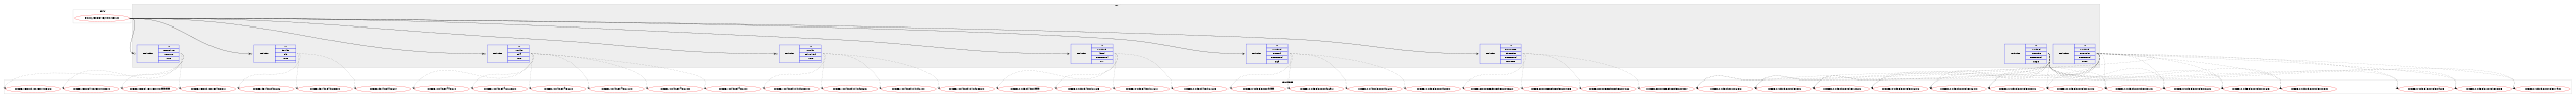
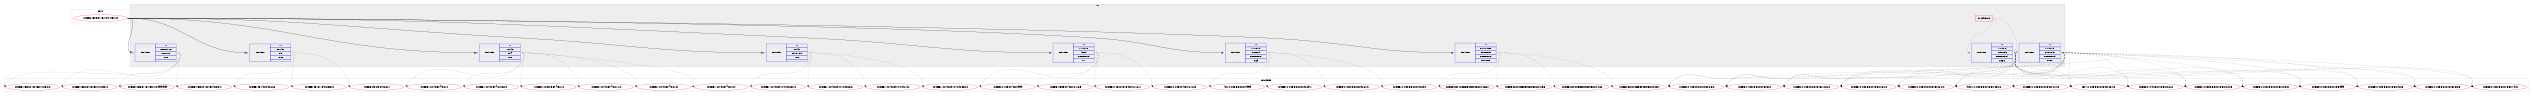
  digraph {
    compound=true
    concentrate=true
    fontname="DejaVu Sans"
    fontsize=10
    newrank=true
    rankdir=TB
    ranksep=1.5
    node [color=red fontname="DejaVu Sans" fontsize=10]
    edge [arrowhead=vee fontname="DejaVu Sans" headport=w style=dotted tailport=e weight=100]
-   n1 [label="group://net-analyzer/mbrowse-0.4.3" width=4]
+   n1 [label="portage://net-analyzer/mbrowse-0.4.3" width=4]
    n2 [color=blue label=<<TABLE BORDER="0" CELLBORDER="1" CELLSPACING="0" CELLPADDING="4" WIDTH="220"><TR><TD ROWSPAN="6" CELLPADDING="30">pack_dep</TD></TR><TR><TD WIDTH="110">no</TD></TR><TR><TD>sys-devel</TD></TR><TR><TD>automake</TD></TR><TR><TD>greaterequal</TD></TR><TR><TD>1.16.1</TD></TR></TABLE>> shape=none]
    n3 [color=blue label=<<TABLE BORDER="0" CELLBORDER="1" CELLSPACING="0" CELLPADDING="4" WIDTH="220"><TR><TD ROWSPAN="6" CELLPADDING="30">pack_dep</TD></TR><TR><TD WIDTH="110">no</TD></TR><TR><TD>sys-devel</TD></TR><TR><TD>automake</TD></TR><TR><TD>greaterequal</TD></TR><TR><TD>1.15.1</TD></TR></TABLE>> shape=none]
+   n4 [label=<<TABLE BORDER="0" CELLBORDER="1" CELLSPACING="0" CELLPADDING="4"><TR><TD CELLPADDING="10">any_of_group</TD></TR></TABLE>> shape=none]
    n5 [color=blue label=<<TABLE BORDER="0" CELLBORDER="1" CELLSPACING="0" CELLPADDING="4" WIDTH="220"><TR><TD ROWSPAN="6" CELLPADDING="30">pack_dep</TD></TR><TR><TD WIDTH="110">no</TD></TR><TR><TD>app-portage</TD></TR><TR><TD>elt-patches</TD></TR><TR><TD>greaterequal</TD></TR><TR><TD>20170815</TD></TR></TABLE>> shape=none]
    n6 [color=blue label=<<TABLE BORDER="0" CELLBORDER="1" CELLSPACING="0" CELLPADDING="4" WIDTH="220"><TR><TD ROWSPAN="6" CELLPADDING="30">pack_dep</TD></TR><TR><TD WIDTH="110">no</TD></TR><TR><TD>sys-devel</TD></TR><TR><TD>autoconf</TD></TR><TR><TD>greaterequal</TD></TR><TR><TD>2.69</TD></TR></TABLE>> shape=none]
    n7 [color=blue label=<<TABLE BORDER="0" CELLBORDER="1" CELLSPACING="0" CELLPADDING="4" WIDTH="220"><TR><TD ROWSPAN="6" CELLPADDING="30">pack_dep</TD></TR><TR><TD WIDTH="110">no</TD></TR><TR><TD>sys-devel</TD></TR><TR><TD>libtool</TD></TR><TR><TD>greaterequal</TD></TR><TR><TD>2.4</TD></TR></TABLE>> shape=none]
    n8 [color=blue label=<<TABLE BORDER="0" CELLBORDER="1" CELLSPACING="0" CELLPADDING="4" WIDTH="220"><TR><TD ROWSPAN="6" CELLPADDING="30">pack_dep</TD></TR><TR><TD WIDTH="110">no</TD></TR><TR><TD>dev-libs</TD></TR><TR><TD>glib</TD></TR><TR><TD>none</TD></TR><TR><TD></TD></TR></TABLE>> shape=none]
    n9 [color=blue label=<<TABLE BORDER="0" CELLBORDER="1" CELLSPACING="0" CELLPADDING="4" WIDTH="220"><TR><TD ROWSPAN="6" CELLPADDING="30">pack_dep</TD></TR><TR><TD WIDTH="110">no</TD></TR><TR><TD>net-analyzer</TD></TR><TR><TD>net-snmp</TD></TR><TR><TD>none</TD></TR><TR><TD></TD></TR></TABLE>> shape=none]
    n10 [color=blue label=<<TABLE BORDER="0" CELLBORDER="1" CELLSPACING="0" CELLPADDING="4" WIDTH="220"><TR><TD ROWSPAN="6" CELLPADDING="30">pack_dep</TD></TR><TR><TD WIDTH="110">no</TD></TR><TR><TD>x11-libs</TD></TR><TR><TD>gdk-pixbuf</TD></TR><TR><TD>none</TD></TR><TR><TD></TD></TR></TABLE>> shape=none]
    n11 [color=blue label=<<TABLE BORDER="0" CELLBORDER="1" CELLSPACING="0" CELLPADDING="4" WIDTH="220"><TR><TD ROWSPAN="6" CELLPADDING="30">pack_dep</TD></TR><TR><TD WIDTH="110">no</TD></TR><TR><TD>x11-libs</TD></TR><TR><TD>gtk+</TD></TR><TR><TD>none</TD></TR><TR><TD></TD></TR></TABLE>> shape=none]
    n12 [label="portage://sys-devel/automake-1.10.3-r3" width=4]
-   n13 [label="portage://sys-devel/automake-1.11.6-r3" width=4]
-   n14 [label="portage://sys-devel/automake-1.12.6-r2" width=4]
-   n15 [label="portage://sys-devel/automake-1.13.4-r2" width=4]
+   n13 [label="portage://none-devel/automake-1.11.6-r3" width=4]
+   n14 [label="portage://sys-libs/automake-1.12.6-r2" width=4]
+   n15 [label="pack://sys-devel/automake-1.13.4-r2" width=4]
    n16 [label="portage://sys-devel/automake-1.14.1-r2" width=4]
-   n17 [label="portage://sys-devel/automake-1.15.1-r2" width=4]
+   n17 [label="libtool://sys-devel/automake-1.15.1-r2" width=4]
    n18 [label="portage://sys-devel/automake-1.16.1-r1" width=4]
    n19 [label="portage://sys-devel/automake-1.16.1-r2" width=4]
    n20 [label="portage://sys-devel/automake-1.4_p6-r2" width=4]
    n21 [label="portage://sys-devel/automake-1.5-r2" width=4]
-   n22 [label="portage://sys-devel/group-1.6.3-r2" width=4]
+   n22 [label="portage://sys-devel/automake-1.6.3-r2" width=4]
    n23 [label="portage://sys-devel/automake-1.7.9-r3" width=4]
    n24 [label="portage://sys-devel/automake-1.8.5-r5" width=4]
    n25 [label="portage://sys-devel/automake-1.9.6-r5" width=4]
+   n26 [label="portage://sys-devel/automake-9999" width=4]
    n27 [label="portage://app-portage/elt-patches-20170317" width=4]
    n28 [label="portage://app-portage/elt-patches-20170422" width=4]
    n29 [label="portage://app-portage/elt-patches-20170815" width=4]
-   n30 [label="portage://app-portage/elt-patches-20170826.1" width=4]
+   n30 [label="portage://pack-portage/elt-patches-20170826.1" width=4]
    n31 [label="portage://sys-devel/autoconf-2.13-r1" width=4]
-   n32 [label="portage://sys-libtool/autoconf-2.64-r1" width=4]
+   n32 [label="portage://sys-devel/autoconf-2.64-r1" width=4]
    n33 [label="portage://sys-devel/autoconf-2.69-r4" width=4]
-   n34 [label="portage://sys-devel/autoconf-9999" width=4]
+   n34 [label="libs://sys-devel/autoconf-9999" width=4]
    n35 [label="portage://sys-devel/libtool-2.4.6-r3" width=4]
-   n36 [label="portage://sys-devel/libtool-2.4.6-r4" width=4]
-   n37 [label="portage://sys-devel/libtool-2.4.6-r5" width=4]
+   n36 [label="portage://sys-automake/libtool-2.4.6-r4" width=4]
+   n37 [label="portage://net-devel/libtool-2.4.6-r5" width=4]
    n38 [label="portage://sys-devel/libtool-9999" width=4]
-   n39 [label="portage://dev-libs/glib-2.58.3-r1" width=4]
+   n39 [label="portage://dev-any/glib-2.58.3-r1" width=4]
    n40 [label="portage://dev-libs/glib-2.60.6" width=4]
-   n41 [label="portage://dev-libs/glib-2.60.7" width=4]
+   n41 [label="portage://dev-dev/glib-2.60.7" width=4]
    n42 [label="portage://net-analyzer/net-snmp-5.8-r1" width=4]
    n43 [label="portage://net-analyzer/net-snmp-5.2-r2" width=4]
    n44 [label="portage://net-analyzer/net-libs-5.8-r4" width=4]
    n45 [label="portage://net-analyzer/net-snmp-99999999" width=4]
    n46 [label="portage://x11-libs/gdk-pixbuf-2.36.12" width=4]
    n47 [label="portage://x11-libs/gdk-pixbuf-2.38.1-r1" width=4]
    n48 [label="portage://x11-libs/gdk-pixbuf-2.38.2-r1" width=4]
    n49 [label="portage://x11-libs/gdk-pixbuf-2.40.0" width=4]
    n50 [label="portage://x11-libs/gtk+-2.24.32-r1" width=4]
    n51 [label="portage://x11-libs/gtk+-3.24.1" width=4]
    n52 [label="portage://x11-libs/gtk+-3.24.10" width=4]
    n53 [label="portage://x11-libs/gtk+-3.24.11" width=4]
    n54 [label="portage://x11-libs/gtk+-3.24.4-r1" width=4]
-   n55 [label="portage://x11-libs/gtk+-3.24.8" width=4]
+   n55 [label="portage://x11-devel/gtk+-3.24.8" width=4]
    subgraph cluster_1 {
      color=gray
      label=<<i>ebuild</i>>
      rank=same
      n1
    }
    subgraph cluster_2 {
      color=gray
      label=<<i>dependencies</i>>
      subgraph cluster_3 {
        color=gray
        fillcolor="#eeeeee"
        label=<<i>compile</i>>
        style=filled
        subgraph sub_4 {
          color=gray
          fillcolor="#eeeeee"
          label=<<i>compile</i>>
          style=filled
+         n4
          subgraph sub_5 {
            color=gray
            fillcolor="#eeeeee"
            label=<<i>compile</i>>
            style=filled
            n2
          }
          subgraph sub_6 {
            color=gray
            fillcolor="#eeeeee"
            label=<<i>compile</i>>
            style=filled
            n3
          }
        }
        subgraph sub_7 {
          color=gray
          fillcolor="#eeeeee"
          label=<<i>compile</i>>
          style=filled
          n5
        }
        subgraph sub_8 {
          color=gray
          fillcolor="#eeeeee"
          label=<<i>compile</i>>
          style=filled
          n6
        }
        subgraph sub_9 {
          color=gray
          fillcolor="#eeeeee"
          label=<<i>compile</i>>
          style=filled
          n7
        }
      }
      subgraph cluster_10 {
        color=gray
        fillcolor="#eeeeee"
        label=<<i>compile and run</i>>
        style=filled
        subgraph sub_11 {
          color=gray
          fillcolor="#eeeeee"
          label=<<i>compile and run</i>>
          style=filled
          n8
        }
        subgraph sub_12 {
          color=gray
          fillcolor="#eeeeee"
          label=<<i>compile and run</i>>
          style=filled
          n9
        }
        subgraph sub_13 {
          color=gray
          fillcolor="#eeeeee"
          label=<<i>compile and run</i>>
          style=filled
          n10
        }
        subgraph sub_14 {
          color=gray
          fillcolor="#eeeeee"
          label=<<i>compile and run</i>>
          style=filled
          n11
        }
      }
      subgraph cluster_15 {
        color=gray
        fillcolor="#eeeeee"
        label=<<i>run</i>>
        style=filled
      }
    }
    subgraph cluster_16 {
      color=gray
      label=<<i>candidates</i>>
      rank=same
      subgraph sub_17 {
        color=black
        label=<<i>candidates</i>>
        nodesep=1
        rank=same
        n12
        n13
        n14
        n15
        n16
        n17
        n18
        n19
        n20
        n21
        n22
        n23
        n24
        n25
+       n26
      }
      subgraph sub_18 {
        color=black
        label=<<i>candidates</i>>
        nodesep=1
        rank=same
        n12
        n13
        n14
        n15
        n16
        n17
        n18
        n19
        n20
        n21
        n22
        n23
        n24
        n25
+       n26
      }
      subgraph sub_19 {
        color=black
        label=<<i>candidates</i>>
        nodesep=1
        rank=same
        n27
        n28
        n29
        n30
      }
      subgraph sub_20 {
        color=black
        label=<<i>candidates</i>>
        nodesep=1
        rank=same
        n31
        n32
        n33
        n34
      }
      subgraph sub_21 {
        color=black
        label=<<i>candidates</i>>
        nodesep=1
        rank=same
        n35
        n36
        n37
        n38
      }
      subgraph sub_22 {
        color=black
        label=<<i>candidates</i>>
        nodesep=1
        rank=same
        n39
        n40
        n41
      }
      subgraph sub_23 {
        color=black
        label=<<i>candidates</i>>
        nodesep=1
        rank=same
        n42
        n43
        n44
        n45
      }
      subgraph sub_24 {
        color=black
        label=<<i>candidates</i>>
        nodesep=1
        rank=same
        n46
        n47
        n48
        n49
      }
      subgraph sub_25 {
        color=black
        label=<<i>candidates</i>>
        nodesep=1
        rank=same
        n50
        n51
        n52
        n53
        n54
        n55
      }
    }
    n1 -> n5 [style=solid weight=20]
    n1 -> n6 [style=solid weight=20]
    n1 -> n7 [style=solid weight=20]
    n1 -> n8 [arrowhead=odotvee style=solid weight=20]
    n1 -> n9 [arrowhead=odotvee style=solid weight=20]
    n1 -> n10 [arrowhead=odotvee style=solid weight=20]
    n1 -> n11 [arrowhead=odotvee style=solid weight=20]
    n2 -> n12
    n2 -> n13
    n2 -> n14
    n2 -> n15
    n2 -> n16
    n2 -> n17
    n2 -> n18
    n2 -> n19
    n2 -> n20
    n2 -> n21
    n2 -> n22
    n2 -> n23
    n2 -> n24
    n2 -> n25
+   n2 -> n26
    n3 -> n12
    n3 -> n13
    n3 -> n14
    n3 -> n15
    n3 -> n16
    n3 -> n17
    n3 -> n18
    n3 -> n19
    n3 -> n20
    n3 -> n21
    n3 -> n22
    n3 -> n23
    n3 -> n24
    n3 -> n25
+   n3 -> n26
+   n4 -> n2 [arrowhead=oinv weight=20]
+   n4 -> n3 [arrowhead=oinv weight=20]
    n5 -> n27
    n5 -> n28
    n5 -> n29
    n5 -> n30
    n6 -> n31
    n6 -> n32
    n6 -> n33
    n6 -> n34
    n7 -> n35
    n7 -> n36
    n7 -> n37
    n7 -> n38
    n8 -> n39
    n8 -> n40
    n8 -> n41
    n9 -> n42
    n9 -> n43
    n9 -> n44
    n9 -> n45
    n10 -> n46
    n10 -> n47
    n10 -> n48
    n10 -> n49
    n11 -> n50
    n11 -> n51
    n11 -> n52
    n11 -> n53
    n11 -> n54
    n11 -> n55
  }
